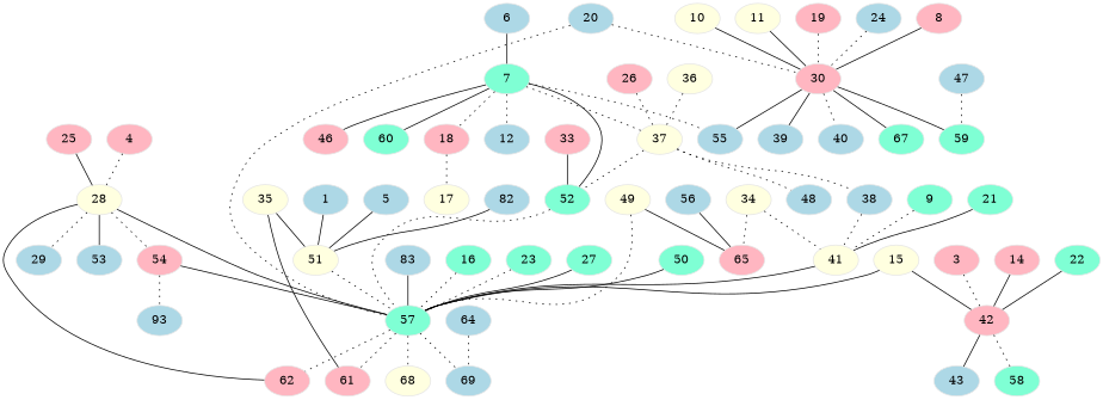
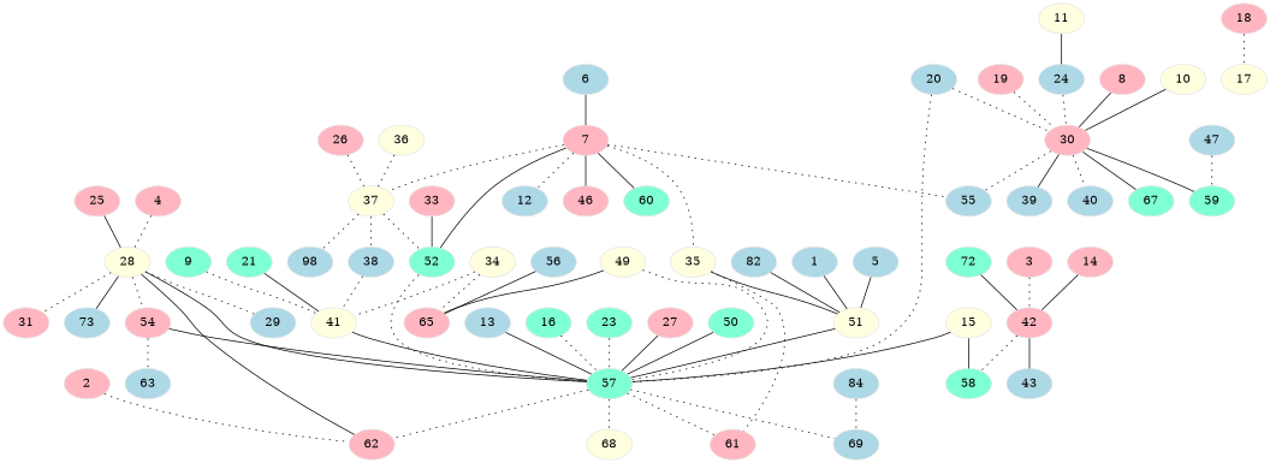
  graph {
    node [color=gray90 fillcolor=lightblue style=filled]
    edge [style=dotted weight=1.0]
    51 [fillcolor=lightyellow]
    1
    57 [fillcolor=aquamarine]
+   2 [fillcolor=lightpink]
    62 [fillcolor=lightpink]
    3 [fillcolor=lightpink]
    42 [fillcolor=lightpink]
    43
    58 [fillcolor=aquamarine]
    4 [fillcolor=lightpink]
    28 [fillcolor=lightyellow]
    29
-   53
+   31 [fillcolor=lightpink]
+   53 [label=73]
    54 [fillcolor=lightpink]
    5
-   7 [fillcolor=aquamarine]
+   7 [fillcolor=lightpink]
    6
    12
    18 [fillcolor=lightpink]
    37 [fillcolor=lightyellow]
    46 [fillcolor=lightpink]
    52 [fillcolor=aquamarine]
    55
    60 [fillcolor=aquamarine]
    17 [fillcolor=lightyellow]
    38
-   48
+   48 [label=98]
    8 [fillcolor=lightpink]
    30 [fillcolor=lightpink]
    39
    40
    59 [fillcolor=aquamarine]
    67 [fillcolor=aquamarine]
    9 [fillcolor=aquamarine]
    41 [fillcolor=lightyellow]
    10 [fillcolor=lightyellow]
    11 [fillcolor=lightyellow]
-   13 [label=83]
+   13
    61 [fillcolor=lightpink]
    68 [fillcolor=lightyellow]
    69
    14 [fillcolor=lightpink]
    15 [fillcolor=lightyellow]
    16 [fillcolor=aquamarine]
    19 [fillcolor=lightpink]
    20
    21 [fillcolor=aquamarine]
-   22 [fillcolor=aquamarine]
+   22 [fillcolor=aquamarine label=72]
    23 [fillcolor=aquamarine]
    24
    25 [fillcolor=lightpink]
    26 [fillcolor=lightpink]
-   27 [fillcolor=aquamarine]
-   63 [label=93]
+   27 [fillcolor=lightpink]
+   63
    49 [fillcolor=lightyellow]
    65 [fillcolor=lightpink]
    n58 [label=82]
    33 [fillcolor=lightpink]
    34 [fillcolor=lightyellow]
    35 [fillcolor=lightyellow]
    36 [fillcolor=lightyellow]
    47
    50 [fillcolor=aquamarine]
    56
-   64
-   51 -- 57
+   64 [label=84]
+   51 -- 57 [style=solid]
    1 -- 51 [style=solid]
    57 -- 62 [weight=2.0]
    57 -- 61
    57 -- 68
    57 -- 69
+   2 -- 62
    3 -- 42
    42 -- 43 [style=solid]
    42 -- 58
    4 -- 28
    28 -- 57 [style=solid]
    28 -- 62 [style=solid]
    28 -- 29
+   28 -- 31
    28 -- 53 [style=solid]
    28 -- 54
    54 -- 57 [style=solid]
    54 -- 63
    5 -- 51 [style=solid]
    7 -- 12
-   7 -- 18
+   7 -- 35
    7 -- 37
    7 -- 46 [style=solid]
    7 -- 52 [style=solid]
    7 -- 55
    7 -- 60 [style=solid]
    6 -- 7 [style=solid]
    18 -- 17
    37 -- 52
    37 -- 38
    37 -- 48
    52 -- 57
    38 -- 41
    8 -- 30 [style=solid]
-   30 -- 55 [style=solid]
+   30 -- 55
    30 -- 39 [style=solid]
    30 -- 40
    30 -- 59 [style=solid]
    30 -- 67 [style=solid]
    9 -- 41
    41 -- 57 [style=solid]
    10 -- 30 [style=solid]
-   11 -- 30 [style=solid]
+   11 -- 24 [style=solid]
    13 -- 57 [style=solid]
    14 -- 42 [style=solid]
    15 -- 57 [style=solid]
-   15 -- 42 [style=solid]
+   15 -- 58 [style=solid]
    16 -- 57
    19 -- 30
    20 -- 57
    20 -- 30
    21 -- 41 [style=solid]
    22 -- 42 [style=solid]
    23 -- 57
    24 -- 30
    25 -- 28 [style=solid]
    26 -- 37
    27 -- 57 [style=solid]
    49 -- 57
    49 -- 65 [style=solid]
    n58 -- 51 [style=solid]
    33 -- 52 [style=solid]
    34 -- 41
    34 -- 65
    35 -- 51 [style=solid]
-   35 -- 61 [style=solid]
+   35 -- 61
    36 -- 37
    47 -- 59
    50 -- 57 [style=solid]
    56 -- 65 [style=solid]
    64 -- 69 [weight=2.0]
  }
